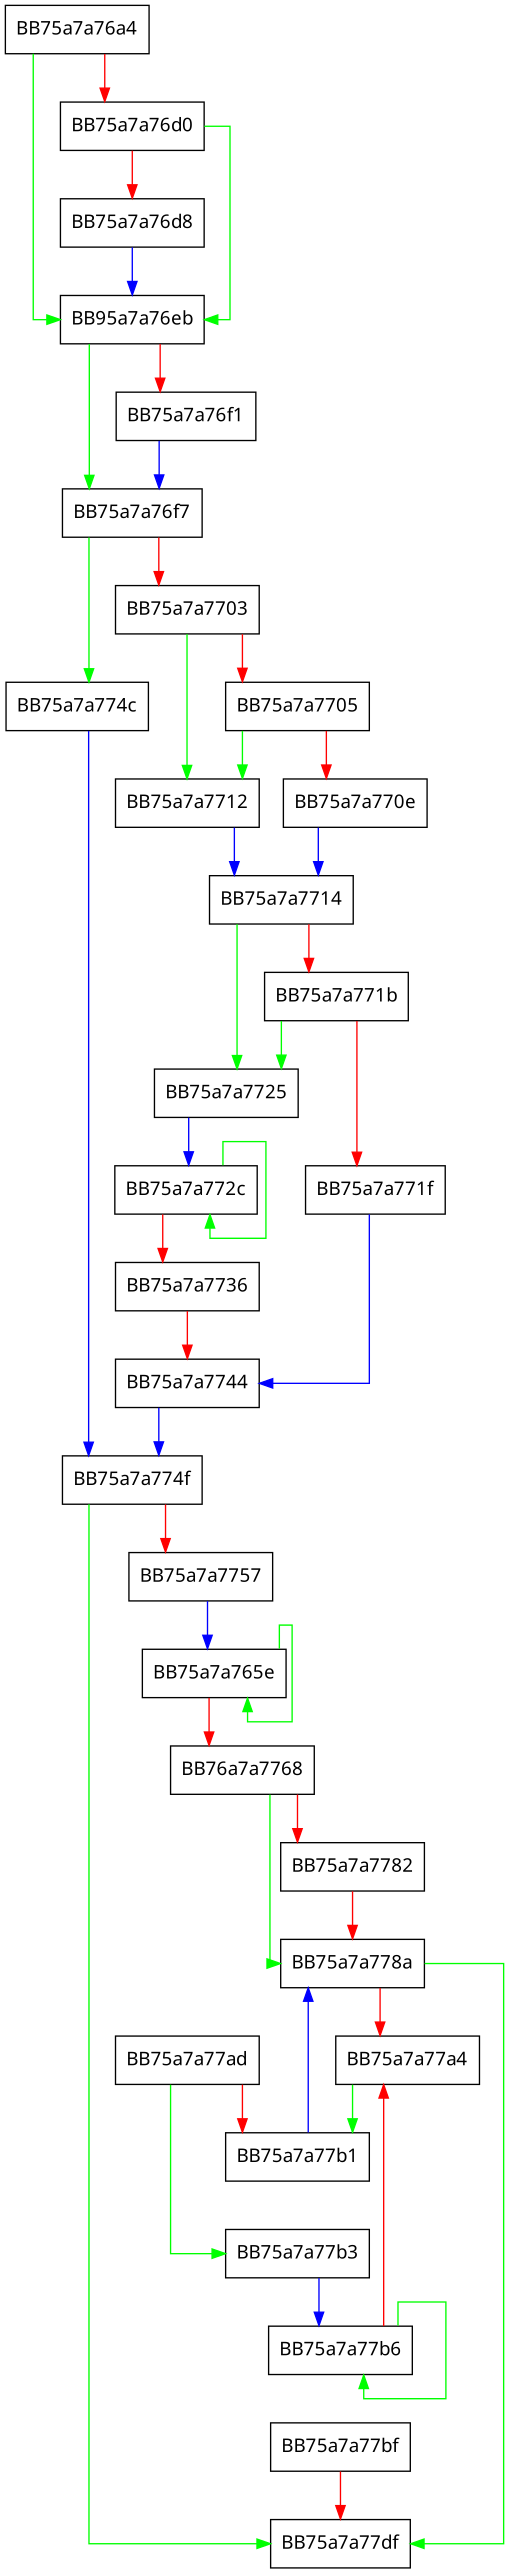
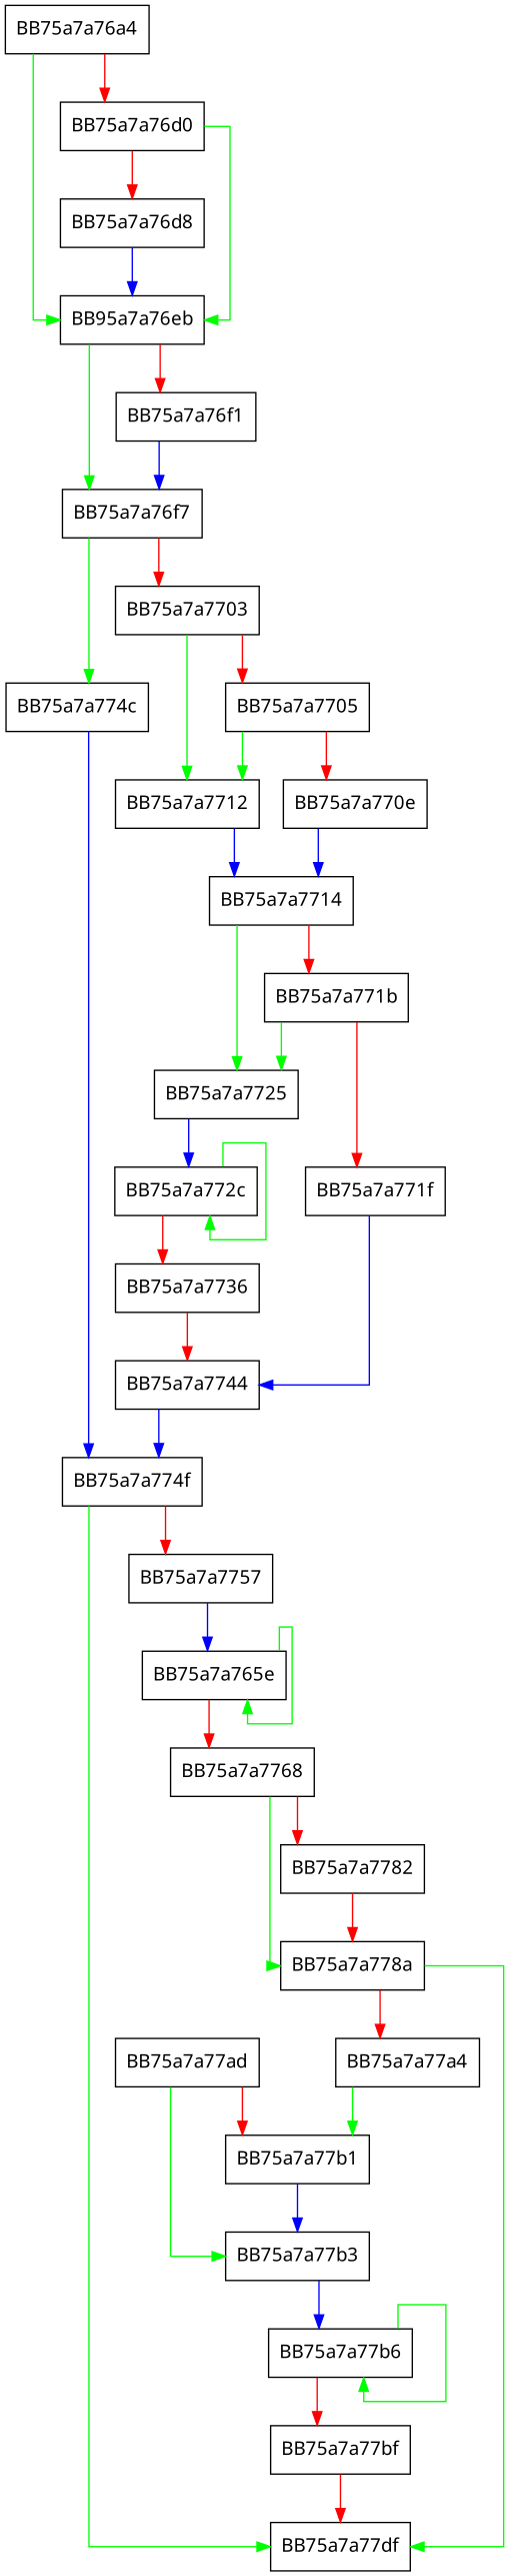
  digraph {
    fontname="Noto Sans"
    splines=ortho
    node [fontname="Noto Sans" shape=box]
    edge [color=red fontname="Noto Sans"]
    n1 [label=BB95a7a76eb]
    BB75a7a76a4
    BB75a7a76d0
    BB75a7a76f7
    BB75a7a76f1
    BB75a7a76d8
    BB75a7a774c
    BB75a7a7703
    BB75a7a774f
    BB75a7a7712
    BB75a7a7705
    BB75a7a77df
    BB75a7a7757
    BB75a7a7714
    BB75a7a770e
    BB75a7a7725
    BB75a7a771b
    BB75a7a772c
    BB75a7a771f
    BB75a7a7736
    BB75a7a7744
    n22 [label=BB75a7a765e]
-   BB75a7a7768 [label=BB76a7a7768]
+   BB75a7a7768
    BB75a7a778a
    BB75a7a7782
    BB75a7a77a4
    BB75a7a77b1
    BB75a7a77b3
    BB75a7a77ad
    BB75a7a77b6
    BB75a7a77bf
    n1 -> BB75a7a76f7 [color=green]
    n1 -> BB75a7a76f1
    BB75a7a76a4 -> n1 [color=green]
    BB75a7a76a4 -> BB75a7a76d0
    BB75a7a76d0 -> n1 [color=green]
    BB75a7a76d0 -> BB75a7a76d8
    BB75a7a76f7 -> BB75a7a774c [color=green]
    BB75a7a76f7 -> BB75a7a7703
    BB75a7a76f1 -> BB75a7a76f7 [color=blue]
    BB75a7a76d8 -> n1 [color=blue]
    BB75a7a774c -> BB75a7a774f [color=blue]
    BB75a7a7703 -> BB75a7a7712 [color=green]
    BB75a7a7703 -> BB75a7a7705
    BB75a7a774f -> BB75a7a77df [color=green]
    BB75a7a774f -> BB75a7a7757
    BB75a7a7712 -> BB75a7a7714 [color=blue]
    BB75a7a7705 -> BB75a7a7712 [color=green]
    BB75a7a7705 -> BB75a7a770e
    BB75a7a7757 -> n22 [color=blue]
    BB75a7a7714 -> BB75a7a7725 [color=green]
    BB75a7a7714 -> BB75a7a771b
    BB75a7a770e -> BB75a7a7714 [color=blue]
    BB75a7a7725 -> BB75a7a772c [color=blue]
    BB75a7a771b -> BB75a7a7725 [color=green]
    BB75a7a771b -> BB75a7a771f
    BB75a7a772c -> BB75a7a772c [color=green]
    BB75a7a772c -> BB75a7a7736
    BB75a7a771f -> BB75a7a7744 [color=blue]
    BB75a7a7736 -> BB75a7a7744
    BB75a7a7744 -> BB75a7a774f [color=blue]
    n22 -> n22 [color=green]
    n22 -> BB75a7a7768
    BB75a7a7768 -> BB75a7a778a [color=green]
    BB75a7a7768 -> BB75a7a7782
    BB75a7a778a -> BB75a7a77df [color=green]
    BB75a7a778a -> BB75a7a77a4
    BB75a7a7782 -> BB75a7a778a
    BB75a7a77a4 -> BB75a7a77b1 [color=green]
-   BB75a7a77b1 -> BB75a7a778a [color=blue]
+   BB75a7a77b1 -> BB75a7a77b3 [color=blue]
    BB75a7a77b3 -> BB75a7a77b6 [color=blue]
    BB75a7a77ad -> BB75a7a77b1
    BB75a7a77ad -> BB75a7a77b3 [color=green]
    BB75a7a77b6 -> BB75a7a77b6 [color=green]
-   BB75a7a77b6 -> BB75a7a77a4
+   BB75a7a77b6 -> BB75a7a77bf
    BB75a7a77bf -> BB75a7a77df
  }
